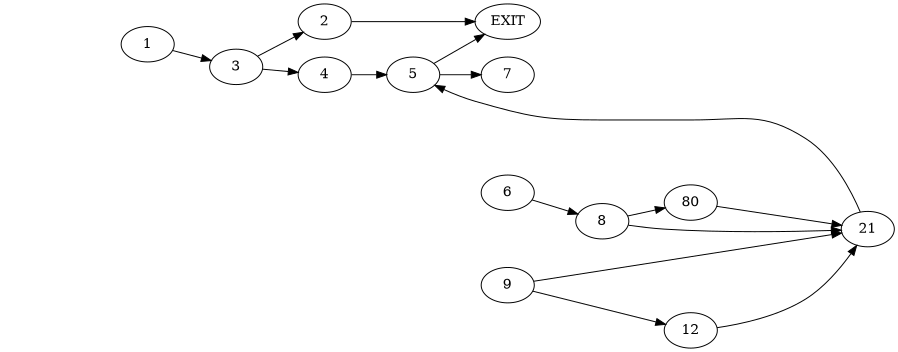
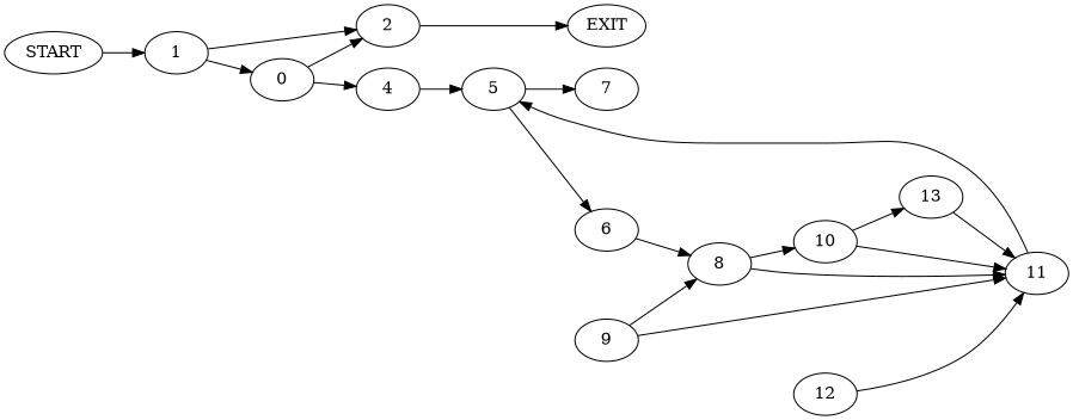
  digraph {
    rankdir=LR
+   n1 [label=START]
    1
    2
-   3
+   3 [label=0]
    n5 [label=EXIT]
    4
    5
    6
    7
    8
-   10 [label=80]
-   11 [label=21]
+   10
+   11
    9
    12
+   13
+   n1 -> 1
+   1 -> 2
    1 -> 3
    2 -> n5
    3 -> 2
    3 -> 4
    4 -> 5
-   5 -> n5
+   5 -> 6
    5 -> 7
    6 -> 8
    8 -> 10
    8 -> 11
    10 -> 11
+   10 -> 13
    11 -> 5
    9 -> 11
-   9 -> 12
+   9 -> 8
    12 -> 11
+   13 -> 11
  }
